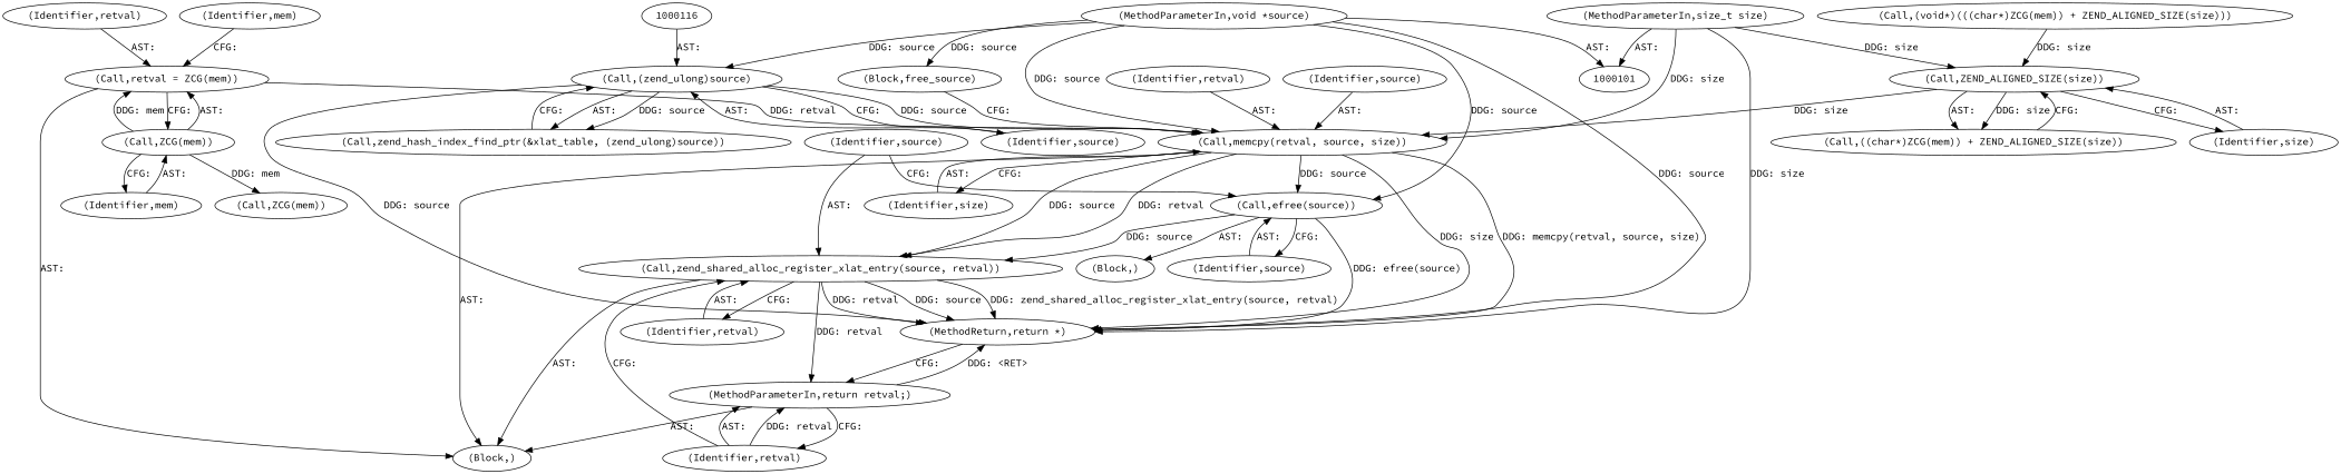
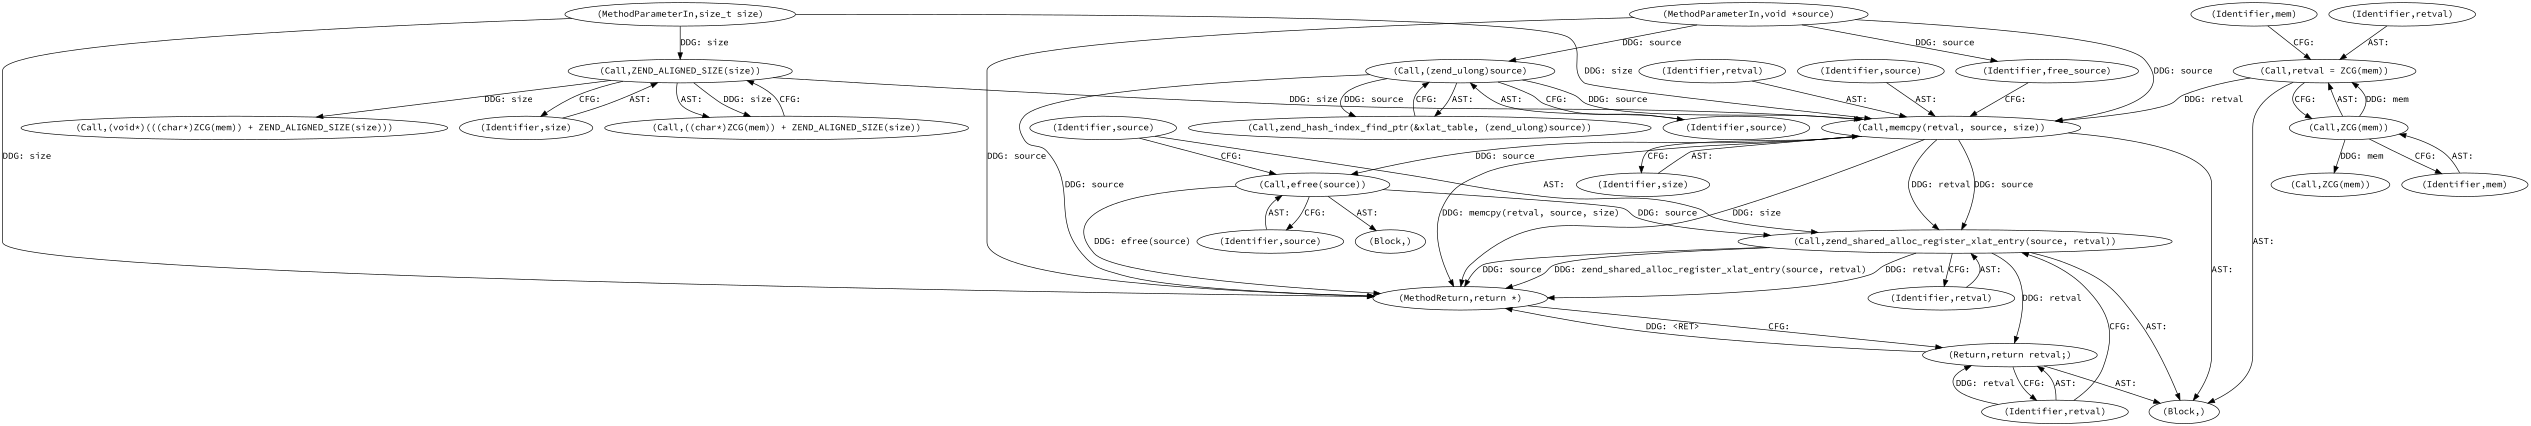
  digraph {
    fontname="Source Code Pro"
    node [fontname="Source Code Pro"]
    edge [fontname="Source Code Pro"]
    n1 [label="(Call,memcpy(retval, source, size))"]
    n2 [label="(Call,efree(source))"]
    n3 [label="(Call,zend_shared_alloc_register_xlat_entry(source, retval))"]
    n4 [label="(Block,)"]
    n5 [label="(Identifier,size)"]
    n6 [label="(MethodReturn,return *)"]
    n7 [label="(Block,)"]
    n8 [label="(Identifier,source)"]
-   n9 [label="(MethodParameterIn,return retval;)"]
+   n9 [label="(Return,return retval;)"]
    n10 [label="(Identifier,retval)"]
    n11 [label="(Call,retval = ZCG(mem))"]
    n12 [label="(Call,ZCG(mem))"]
    n13 [label="(Identifier,mem)"]
    n14 [label="(Call,ZCG(mem))"]
    n15 [label="(Call,(zend_ulong)source)"]
    n16 [label="(Identifier,source)"]
    n17 [label="(Call,zend_hash_index_find_ptr(&xlat_table, (zend_ulong)source))"]
    n18 [label="(MethodParameterIn,void *source)"]
-   1000101
-   n20 [label="(Block,free_source)"]
+   n20 [label="(Identifier,free_source)"]
    n21 [label="(Call,ZEND_ALIGNED_SIZE(size))"]
    n22 [label="(Call,(void*)(((char*)ZCG(mem)) + ZEND_ALIGNED_SIZE(size)))"]
    n23 [label="(Call,((char*)ZCG(mem)) + ZEND_ALIGNED_SIZE(size))"]
    n24 [label="(Identifier,size)"]
    n25 [label="(MethodParameterIn,size_t size)"]
    n26 [label="(Identifier,retval)"]
    n27 [label="(Identifier,retval)"]
    n28 [label="(Identifier,source)"]
    n29 [label="(Identifier,retval)"]
    n30 [label="(Identifier,mem)"]
    n31 [label="(Identifier,source)"]
-   1000116
    n1 -> n2 [label="DDG: source"]
    n1 -> n3 [label="DDG: source"]
    n1 -> n3 [label="DDG: retval"]
    n1 -> n4 [label="AST: "]
    n1 -> n5 [label="CFG: "]
    n1 -> n6 [label="DDG: memcpy(retval, source, size)"]
    n1 -> n6 [label="DDG: size"]
    n2 -> n3 [label="DDG: source"]
    n2 -> n6 [label="DDG: efree(source)"]
    n2 -> n7 [label="AST: "]
    n2 -> n8 [label="CFG: "]
    n3 -> n4 [label="AST: "]
    n3 -> n6 [label="DDG: retval"]
    n3 -> n6 [label="DDG: source"]
    n3 -> n6 [label="DDG: zend_shared_alloc_register_xlat_entry(source, retval)"]
    n3 -> n9 [label="DDG: retval"]
    n3 -> n10 [label="CFG: "]
    n5 -> n1 [label="AST: "]
    n6 -> n9 [label="CFG: "]
    n8 -> n2 [label="AST: "]
    n9 -> n4 [label="AST: "]
    n9 -> n6 [label="DDG: <RET>"]
    n9 -> n26 [label="CFG: "]
    n10 -> n3 [label="AST: "]
    n11 -> n1 [label="DDG: retval"]
    n11 -> n4 [label="AST: "]
    n11 -> n12 [label="CFG: "]
    n12 -> n11 [label="AST: "]
    n12 -> n11 [label="DDG: mem"]
    n12 -> n13 [label="CFG: "]
    n12 -> n14 [label="DDG: mem"]
    n13 -> n12 [label="AST: "]
    n15 -> n1 [label="DDG: source"]
    n15 -> n6 [label="DDG: source"]
    n15 -> n16 [label="CFG: "]
    n15 -> n17 [label="AST: "]
    n15 -> n17 [label="DDG: source"]
    n16 -> n15 [label="AST: "]
    n17 -> n15 [label="CFG: "]
    n18 -> n1 [label="DDG: source"]
-   n18 -> n2 [label="DDG: source"]
    n18 -> n6 [label="DDG: source"]
    n18 -> n15 [label="DDG: source"]
-   n18 -> 1000101 [label="AST: "]
    n18 -> n20 [label="DDG: source"]
    n20 -> n1 [label="CFG: "]
    n21 -> n1 [label="DDG: size"]
-   n22 -> n21 [label="DDG: size"]
+   n21 -> n22 [label="DDG: size"]
    n21 -> n23 [label="AST: "]
    n21 -> n23 [label="DDG: size"]
    n21 -> n24 [label="CFG: "]
    n23 -> n21 [label="CFG: "]
    n24 -> n21 [label="AST: "]
    n25 -> n1 [label="DDG: size"]
    n25 -> n6 [label="DDG: size"]
-   n25 -> 1000101 [label="AST: "]
    n25 -> n21 [label="DDG: size"]
    n26 -> n3 [label="CFG: "]
    n26 -> n9 [label="AST: "]
    n26 -> n9 [label="DDG: retval"]
    n27 -> n1 [label="AST: "]
    n28 -> n2 [label="CFG: "]
    n28 -> n3 [label="AST: "]
    n29 -> n11 [label="AST: "]
    n30 -> n11 [label="CFG: "]
    n31 -> n1 [label="AST: "]
-   1000116 -> n15 [label="AST: "]
  }
